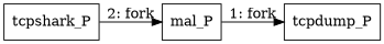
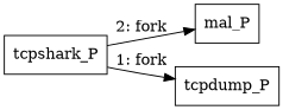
  digraph {
    engine=neato
    fixedsize=false
    fontsize=10
    nodesep=0.3
    rankdir=LR
    ranksep=0
    splines=true
    node [node_type=Process shape=box]
    mal_P
    tcpdump_P
    tcpshark_P
-   mal_P -> tcpdump_P [label="1: fork"]
+   tcpshark_P -> tcpdump_P [label="1: fork"]
    tcpshark_P -> mal_P [label="2: fork"]
  }
